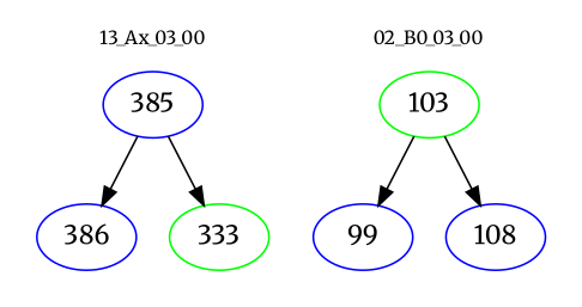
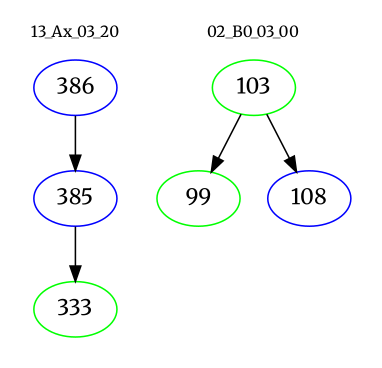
  digraph {
    fontname=Merriweather
    node [color=blue fontname=Merriweather]
    edge [color=black fontname=Merriweather]
    n1 [label=386]
    n2 [color=green label=333]
    n3 [label=385]
    n4 [color=green label=103]
-   n5 [label=99]
+   n5 [color=green label=99]
    n6 [label=108]
    subgraph cluster_1 {
      color=white
      fontsize=10
-     label="13_Ax_03_00"
+     label="13_Ax_03_20"
      n1
      n2
      n3
    }
    subgraph cluster_2 {
      color=white
      fontsize=10
      label="02_B0_03_00"
      n4
      n5
      n6
    }
-   n3 -> n1
+   n1 -> n3
    n3 -> n2
    n4 -> n5
    n4 -> n6
  }
